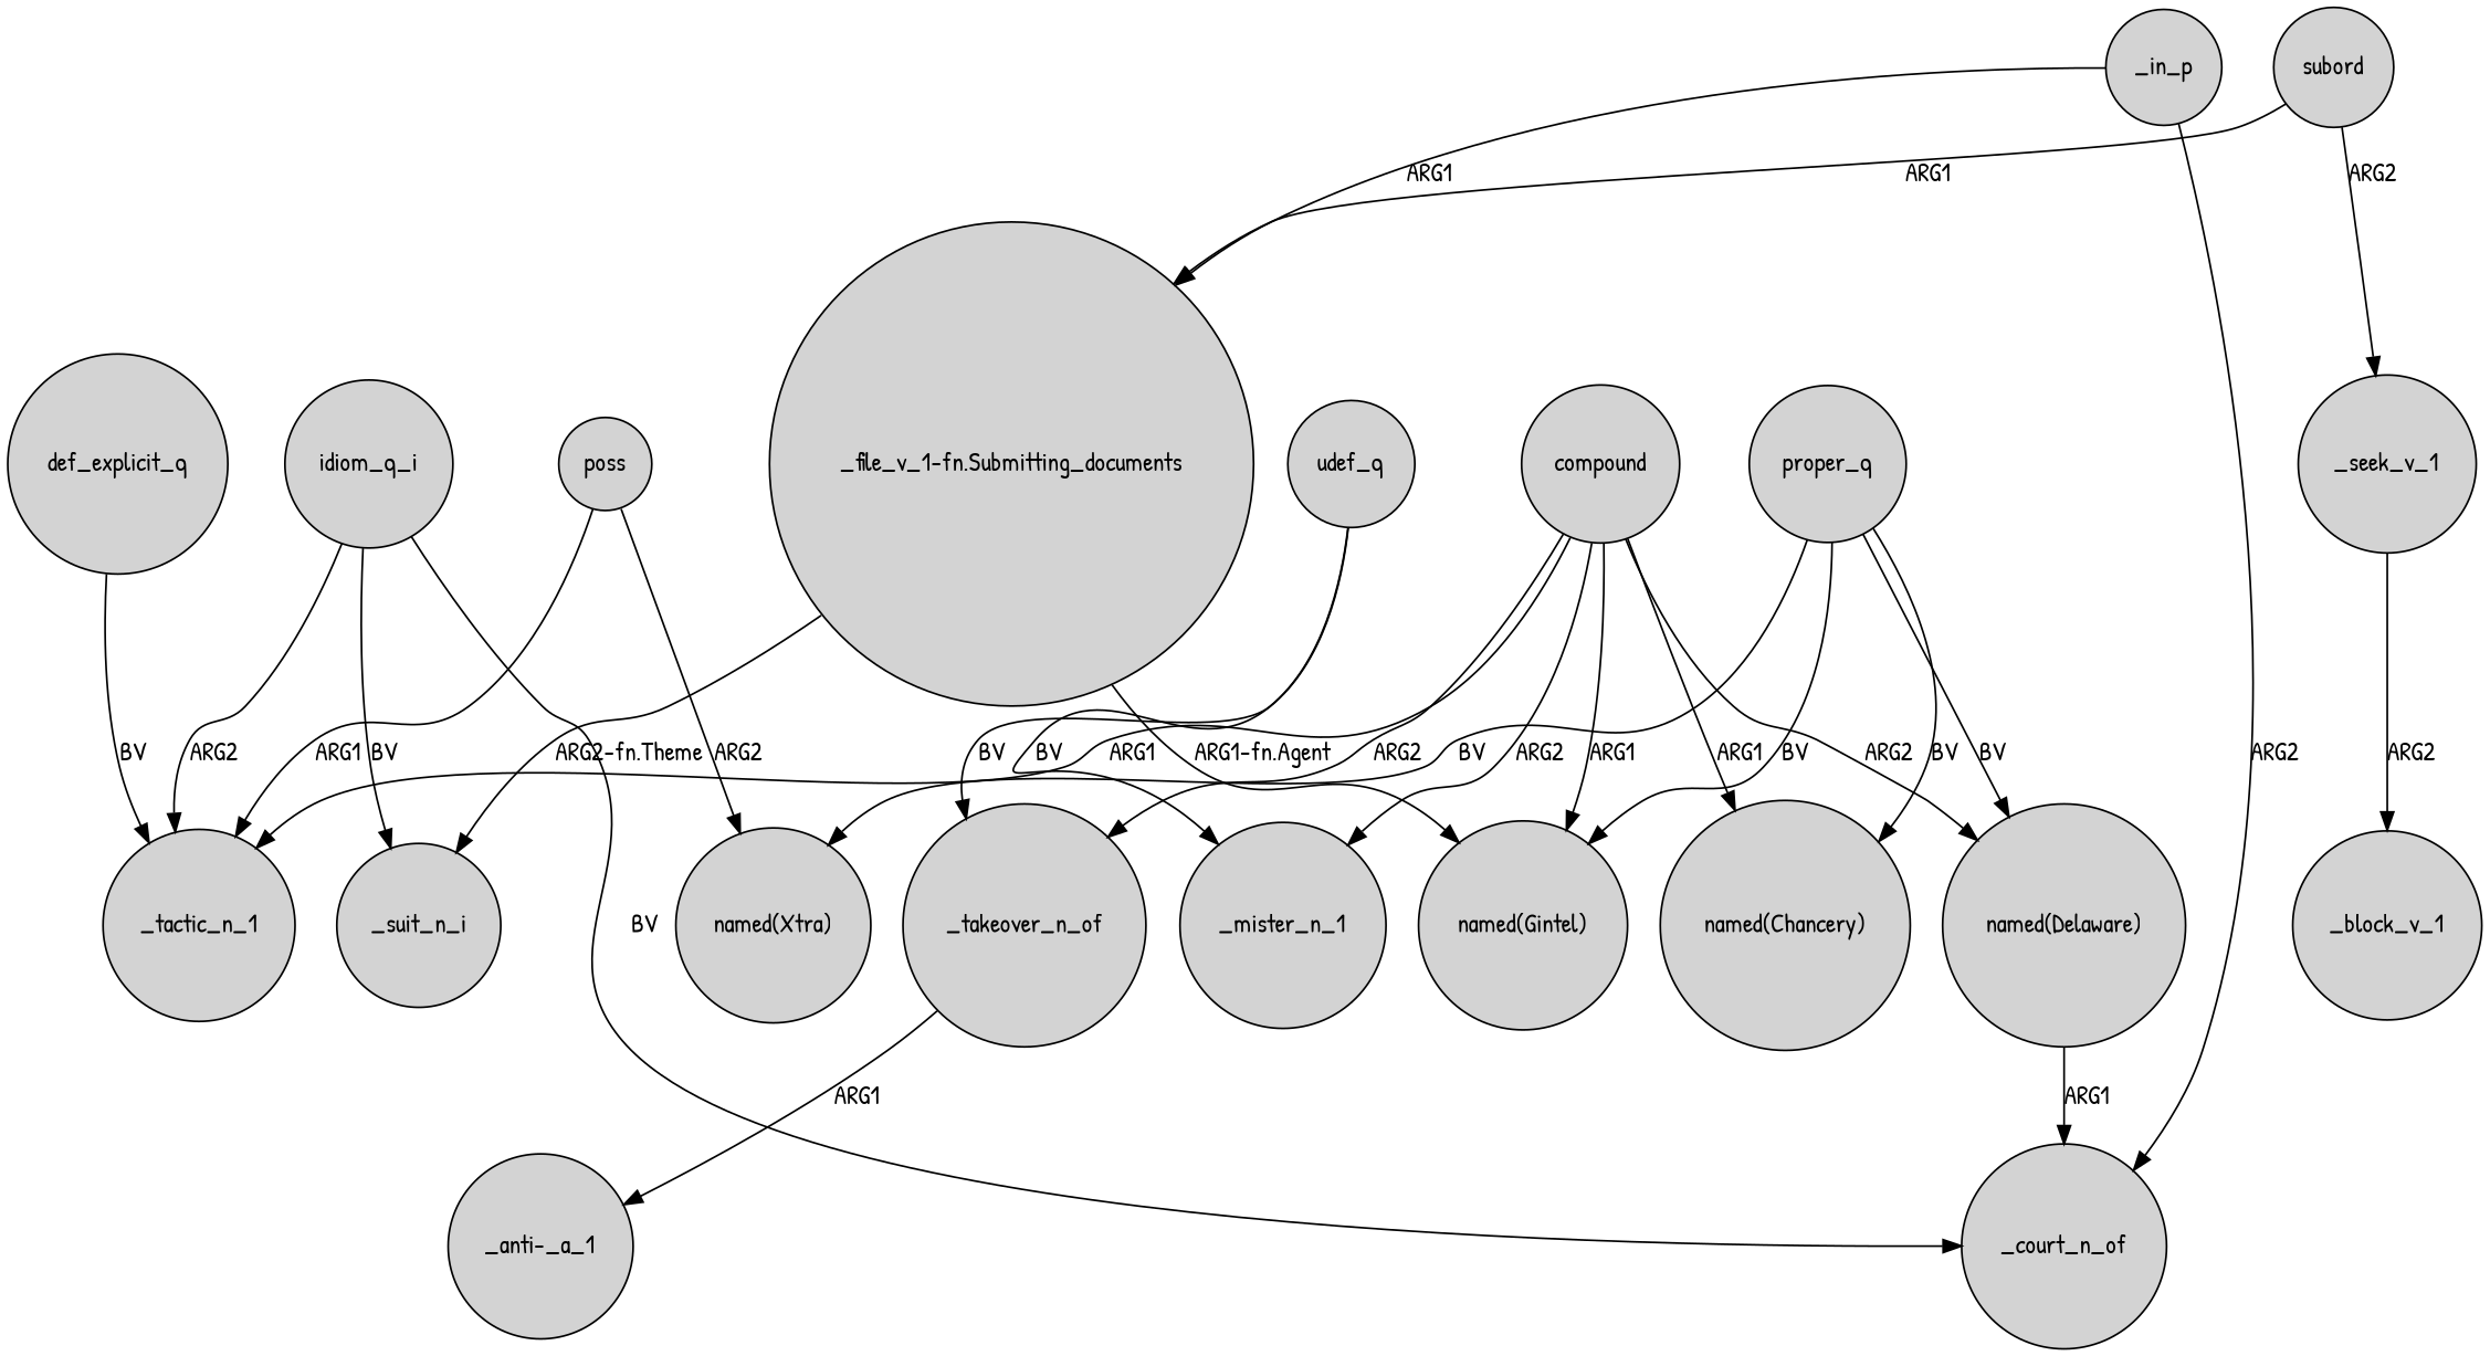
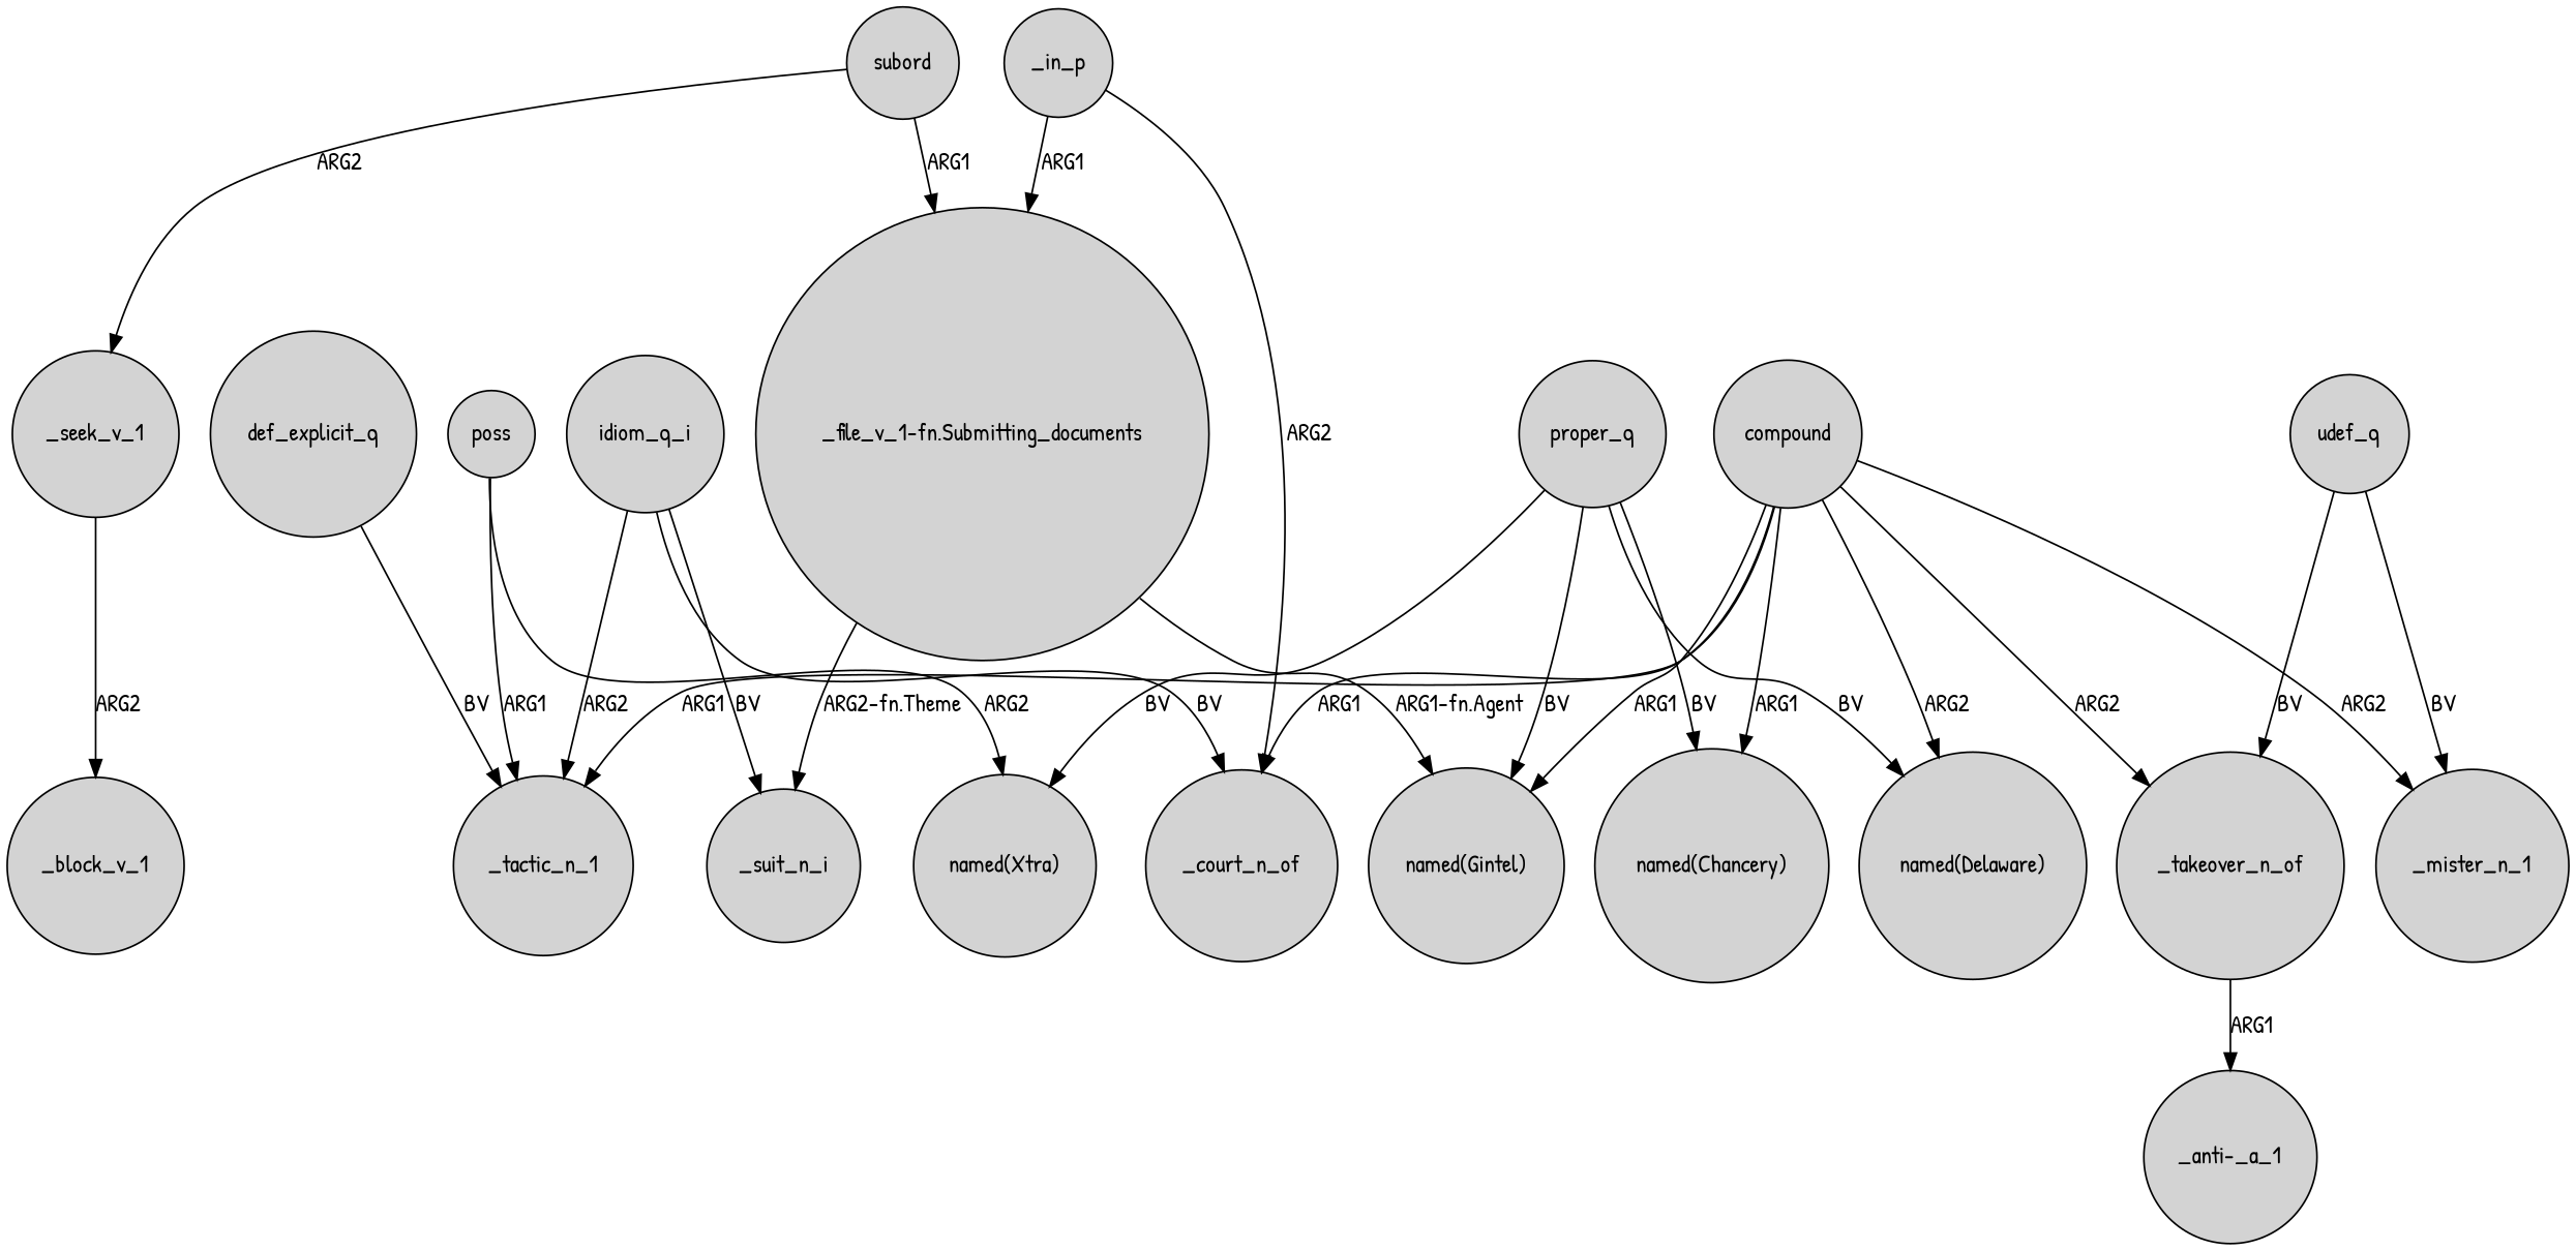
  digraph {
    fontname="Patrick Hand"
    node [fontname="Patrick Hand" shape=circle style=filled]
    edge [fontname="Patrick Hand"]
    def_explicit_q
    _tactic_n_1
    subord
    "_file_v_1-fn.Submitting_documents"
    _seek_v_1
    _suit_n_i
    "named(Gintel)"
    _block_v_1
    udef_q
    _takeover_n_of
    _mister_n_1
    "_anti-_a_1"
    compound
    "named(Chancery)"
    _court_n_of
    "named(Delaware)"
    idiom_q_i
    poss
    "named(Xtra)"
    proper_q
    _in_p
    def_explicit_q -> _tactic_n_1 [label=BV]
    subord -> "_file_v_1-fn.Submitting_documents" [label=ARG1]
    subord -> _seek_v_1 [label=ARG2]
    "_file_v_1-fn.Submitting_documents" -> _suit_n_i [label="ARG2-fn.Theme"]
    "_file_v_1-fn.Submitting_documents" -> "named(Gintel)" [label="ARG1-fn.Agent"]
    _seek_v_1 -> _block_v_1 [label=ARG2]
    udef_q -> _takeover_n_of [label=BV]
    udef_q -> _mister_n_1 [label=BV]
    _takeover_n_of -> "_anti-_a_1" [label=ARG1]
    compound -> _tactic_n_1 [label=ARG1]
    compound -> "named(Gintel)" [label=ARG1]
    compound -> _takeover_n_of [label=ARG2]
    compound -> _mister_n_1 [label=ARG2]
    compound -> "named(Chancery)" [label=ARG1]
-   "named(Delaware)" -> _court_n_of [label=ARG1]
+   compound -> _court_n_of [label=ARG1]
    compound -> "named(Delaware)" [label=ARG2]
    idiom_q_i -> _tactic_n_1 [label=ARG2]
    idiom_q_i -> _suit_n_i [label=BV]
    idiom_q_i -> _court_n_of [label=BV]
    poss -> _tactic_n_1 [label=ARG1]
    poss -> "named(Xtra)" [label=ARG2]
    proper_q -> "named(Gintel)" [label=BV]
    proper_q -> "named(Chancery)" [label=BV]
    proper_q -> "named(Delaware)" [label=BV]
    proper_q -> "named(Xtra)" [label=BV]
    _in_p -> "_file_v_1-fn.Submitting_documents" [label=ARG1]
    _in_p -> _court_n_of [label=ARG2]
  }
